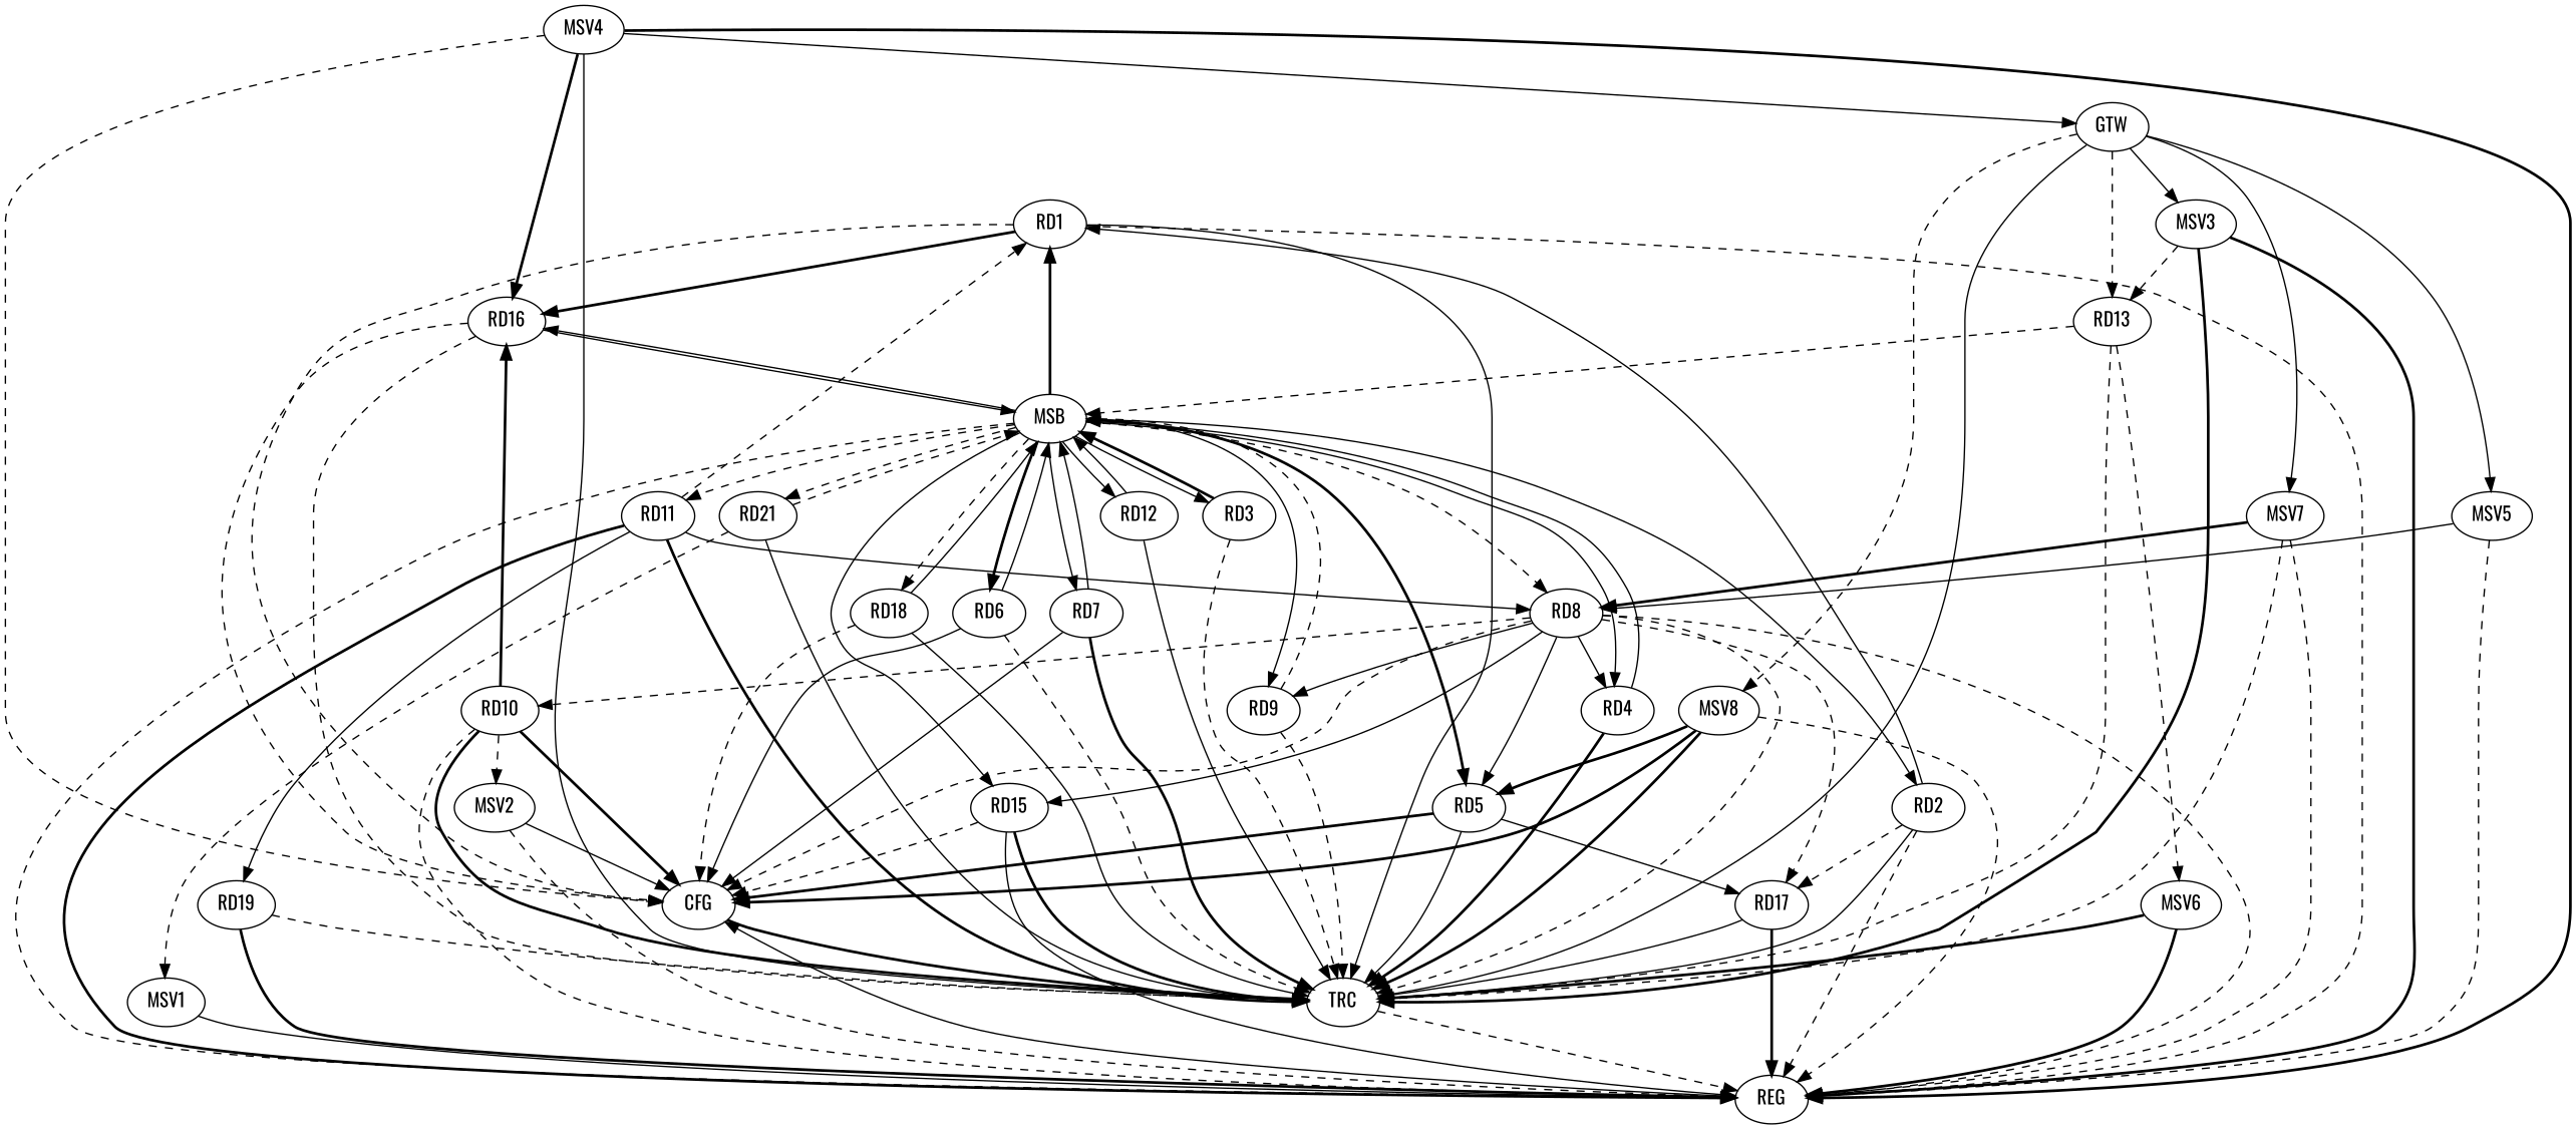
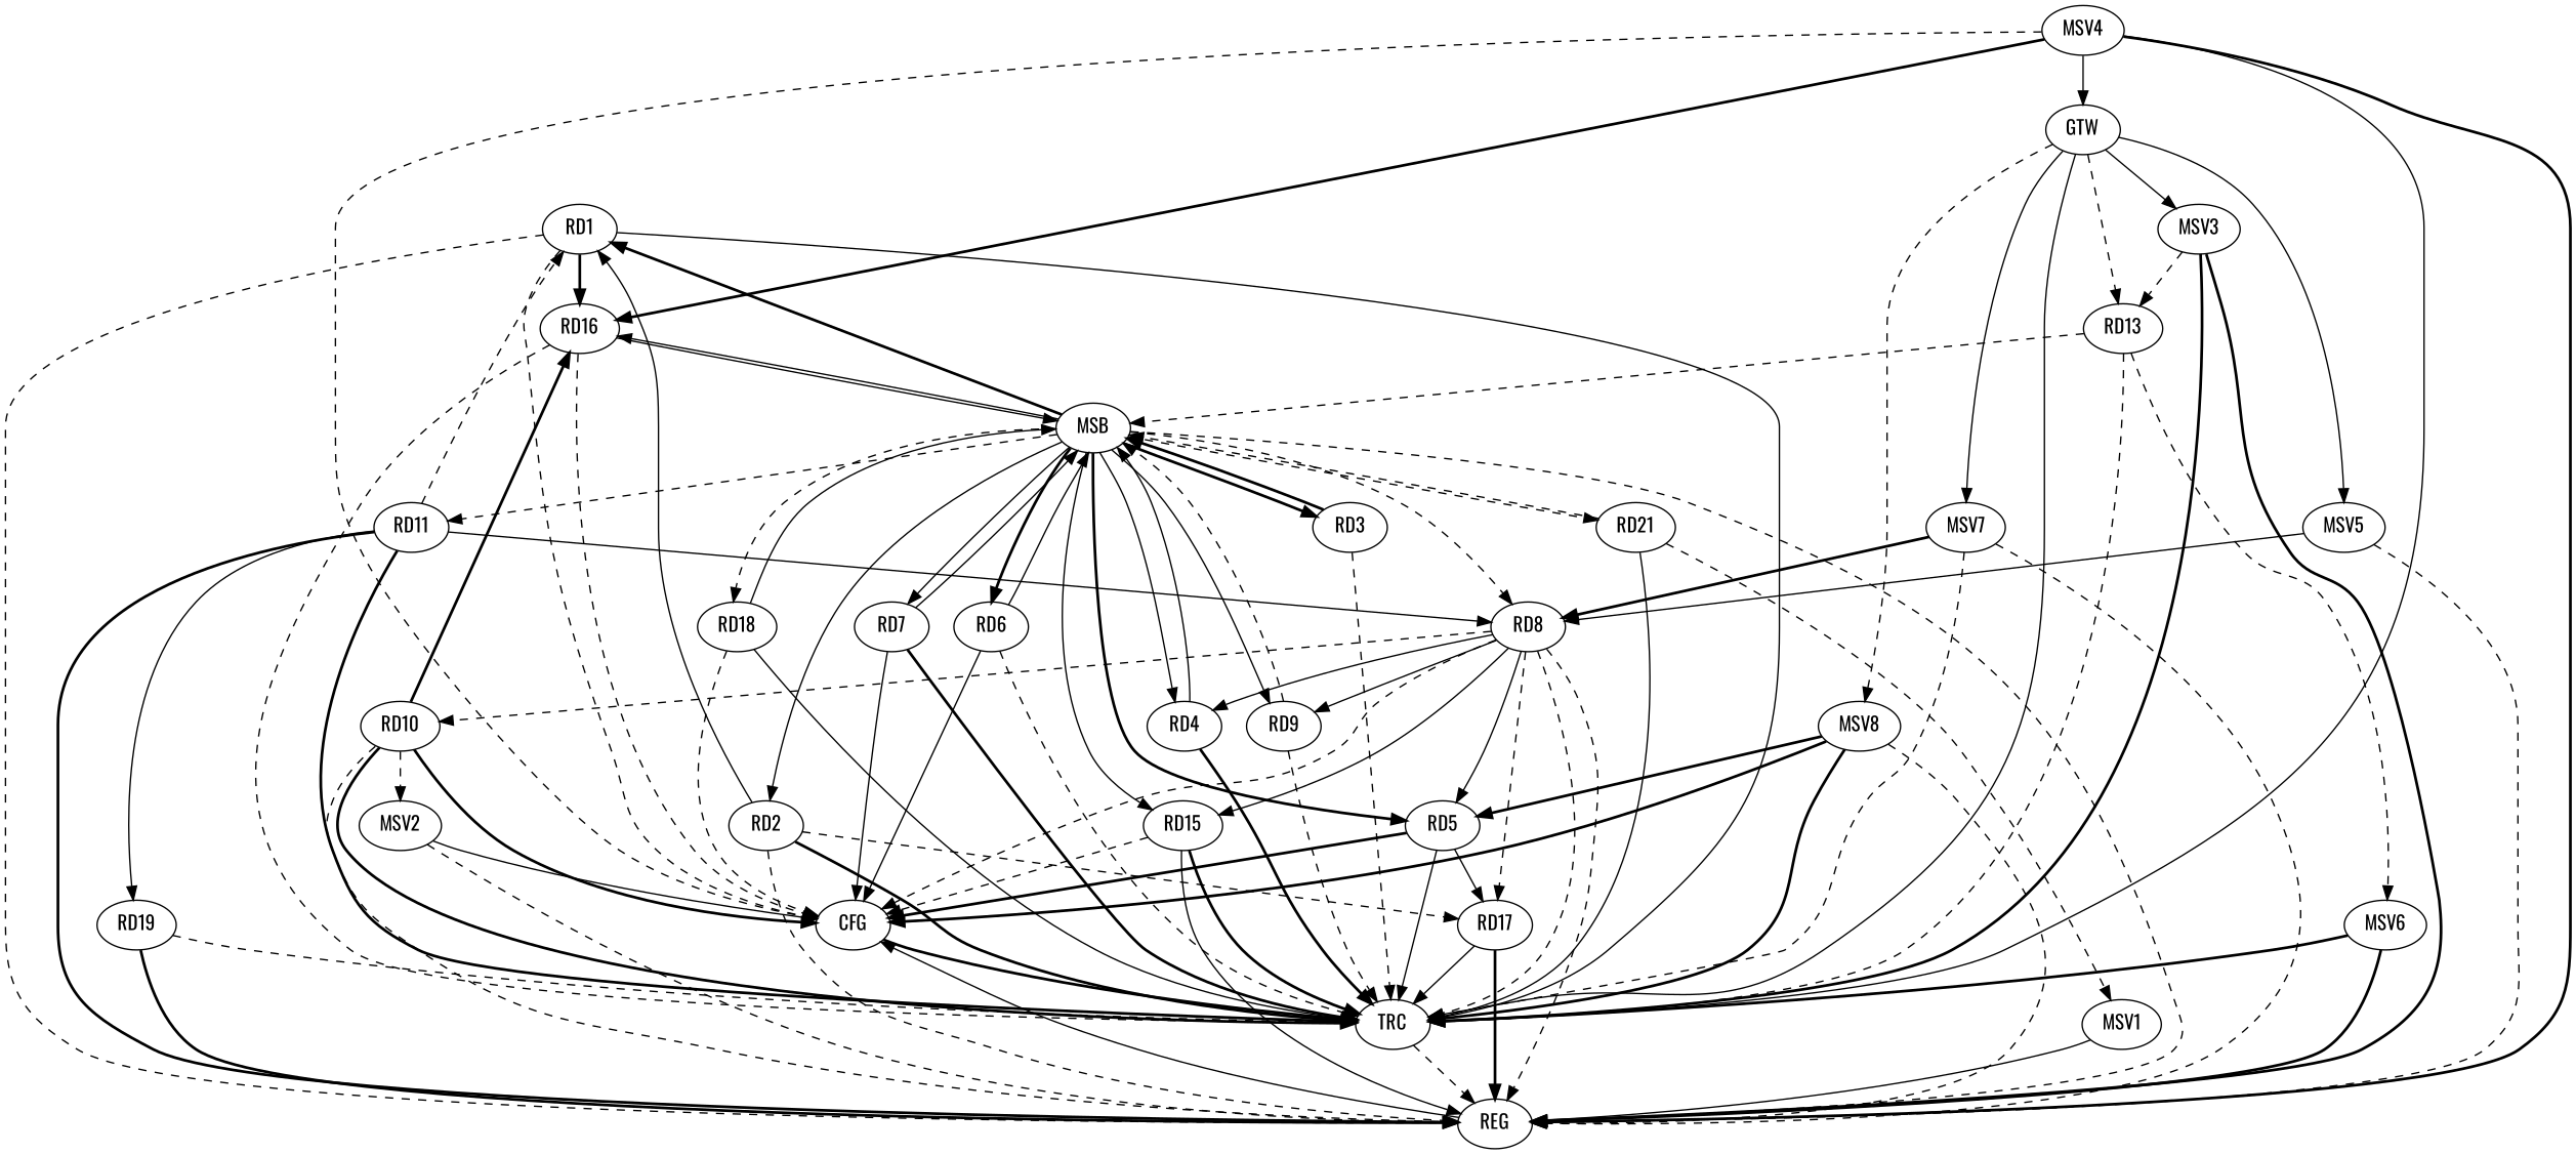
  strict digraph {
    fontname=Oswald
    node [fontname=Oswald]
    edge [fontname=Oswald style=solid]
    n1 [label=RD1]
    n2 [label=RD16]
    n3 [label=REG]
    n4 [label=CFG]
    n5 [label=TRC]
    n6 [label=MSB]
    n7 [label=RD2]
    n8 [label=RD17]
    n9 [label=RD3]
    n10 [label=RD4]
    n11 [label=RD5]
    n12 [label=RD6]
    n13 [label=RD7]
    n14 [label=RD8]
    n15 [label=RD9]
    n16 [label=RD15]
    n17 [label=RD11]
-   n18 [label=RD12]
    n19 [label=RD18]
    n20 [label=RD21]
    n21 [label=RD10]
    n22 [label=MSV2]
    n23 [label=RD19]
    n24 [label=RD13]
    n25 [label=MSV6]
    n26 [label=MSV1]
    n27 [label=GTW]
    n28 [label=MSV3]
    n29 [label=MSV5]
    n30 [label=MSV7]
    n31 [label=MSV8]
    n32 [label=MSV4]
    n1 -> n2 [style=bold]
    n1 -> n3 [style=dashed]
    n1 -> n4 [style=dashed]
    n1 -> n5
    n2 -> n4 [style=dashed]
    n2 -> n5 [style=dashed]
    n2 -> n6
    n3 -> n4
    n4 -> n5 [style=bold]
    n5 -> n3 [style=dashed]
    n6 -> n1 [style=bold]
    n6 -> n2
    n6 -> n3 [style=dashed]
    n6 -> n7
-   n6 -> n9
+   n6 -> n9 [style=bold]
    n6 -> n10
    n6 -> n11 [style=bold]
    n6 -> n12 [style=bold]
    n6 -> n13
    n6 -> n14 [style=dashed]
    n6 -> n15
    n6 -> n16
    n6 -> n17 [style=dashed]
-   n6 -> n18
    n6 -> n19 [style=dashed]
    n6 -> n20 [style=dashed]
    n7 -> n1
    n7 -> n3 [style=dashed]
-   n7 -> n5
+   n7 -> n5 [style=bold]
    n7 -> n8 [style=dashed]
    n8 -> n3 [style=bold]
    n8 -> n5
    n9 -> n5 [style=dashed]
    n9 -> n6 [style=bold]
    n10 -> n5 [style=bold]
    n10 -> n6
    n11 -> n4 [style=bold]
    n11 -> n5
    n11 -> n8
    n12 -> n4
    n12 -> n5 [style=dashed]
    n12 -> n6
    n13 -> n4
    n13 -> n5 [style=bold]
    n13 -> n6
    n14 -> n3 [style=dashed]
    n14 -> n4 [style=dashed]
    n14 -> n5 [style=dashed]
    n14 -> n8 [style=dashed]
    n14 -> n10
    n14 -> n11
    n14 -> n15
    n14 -> n16
    n14 -> n21 [style=dashed]
    n15 -> n5 [style=dashed]
    n15 -> n6 [style=dashed]
    n16 -> n3
    n16 -> n4 [style=dashed]
    n16 -> n5 [style=bold]
    n17 -> n1 [style=dashed]
    n17 -> n3 [style=bold]
    n17 -> n5 [style=bold]
    n17 -> n14
    n17 -> n23
-   n18 -> n5
-   n18 -> n6
    n19 -> n4 [style=dashed]
    n19 -> n5
    n19 -> n6
    n20 -> n5
    n20 -> n6 [style=dashed]
    n20 -> n26 [style=dashed]
    n21 -> n2 [style=bold]
    n21 -> n3 [style=dashed]
    n21 -> n4 [style=bold]
    n21 -> n5 [style=bold]
    n21 -> n22 [style=dashed]
    n22 -> n3 [style=dashed]
    n22 -> n4
    n23 -> n3 [style=bold]
    n23 -> n5 [style=dashed]
    n24 -> n5 [style=dashed]
    n24 -> n6 [style=dashed]
    n24 -> n25 [style=dashed]
    n25 -> n3 [style=bold]
    n25 -> n5 [style=bold]
    n26 -> n3
    n27 -> n5
    n27 -> n24 [style=dashed]
    n27 -> n28
    n27 -> n29
    n27 -> n30
    n27 -> n31 [style=dashed]
    n28 -> n3 [style=bold]
    n28 -> n5 [style=bold]
    n28 -> n24 [style=dashed]
    n29 -> n3 [style=dashed]
    n29 -> n14
    n30 -> n3 [style=dashed]
    n30 -> n5 [style=dashed]
    n30 -> n14 [style=bold]
    n31 -> n3 [style=dashed]
    n31 -> n4 [style=bold]
    n31 -> n5 [style=bold]
    n31 -> n11 [style=bold]
    n32 -> n2 [style=bold]
    n32 -> n3 [style=bold]
    n32 -> n4 [style=dashed]
    n32 -> n5
    n32 -> n27
  }
